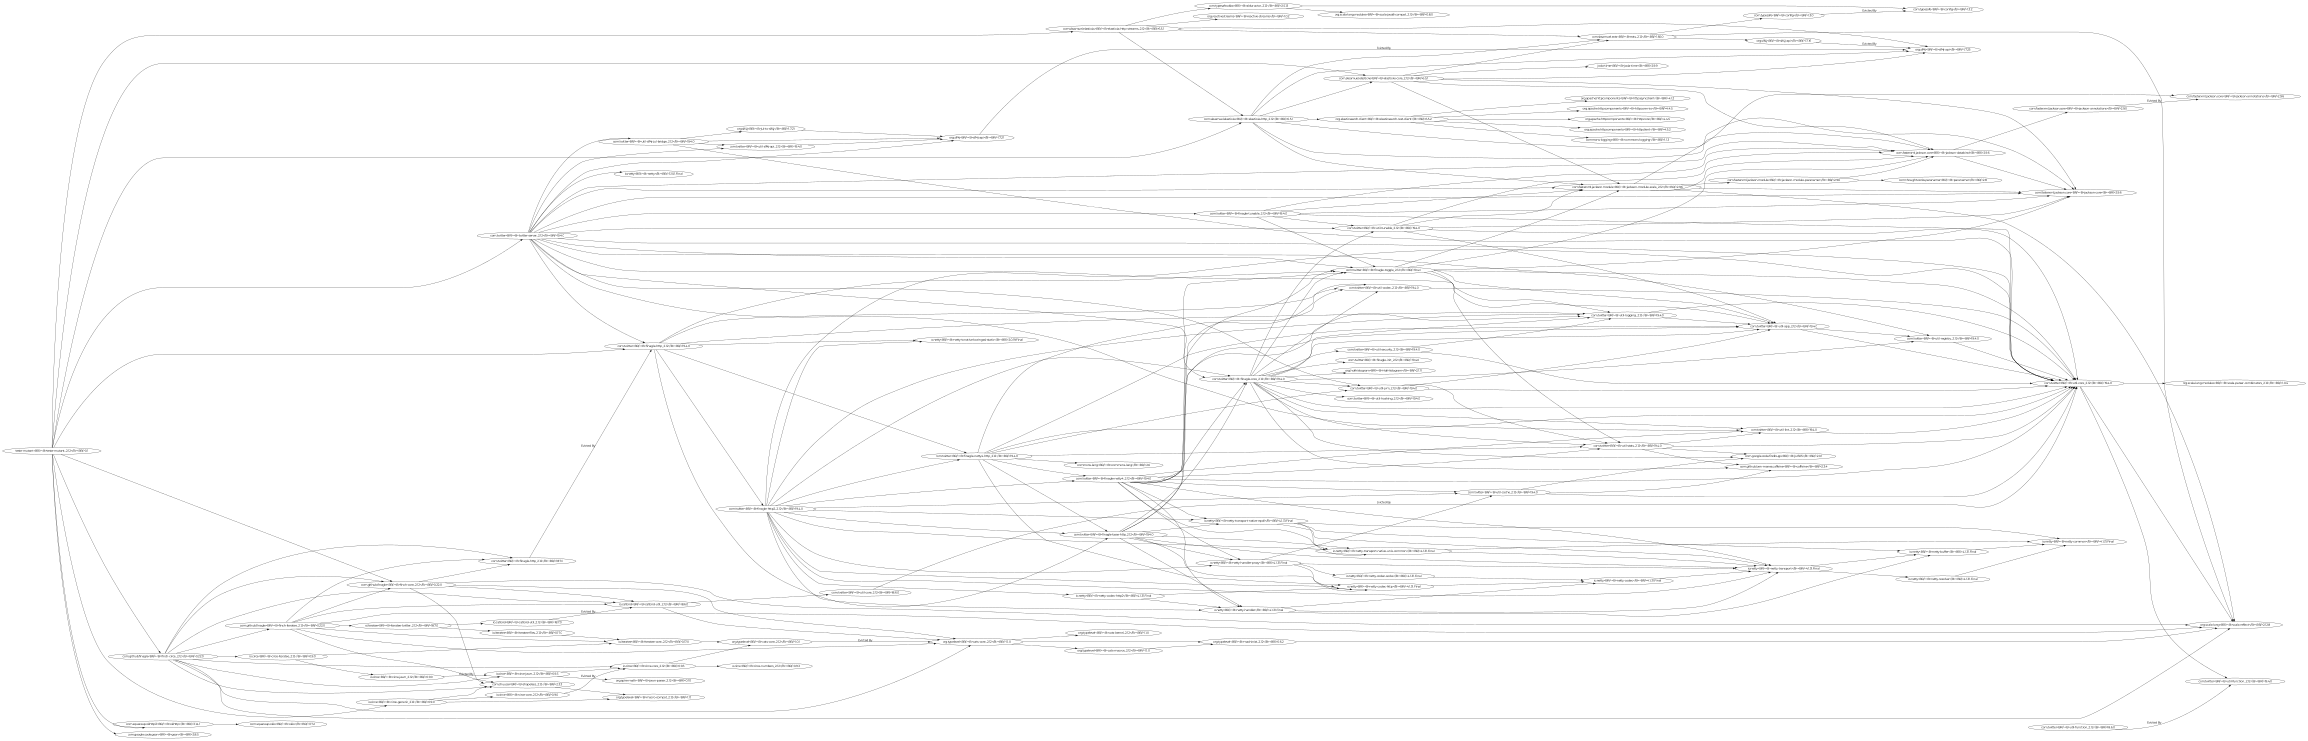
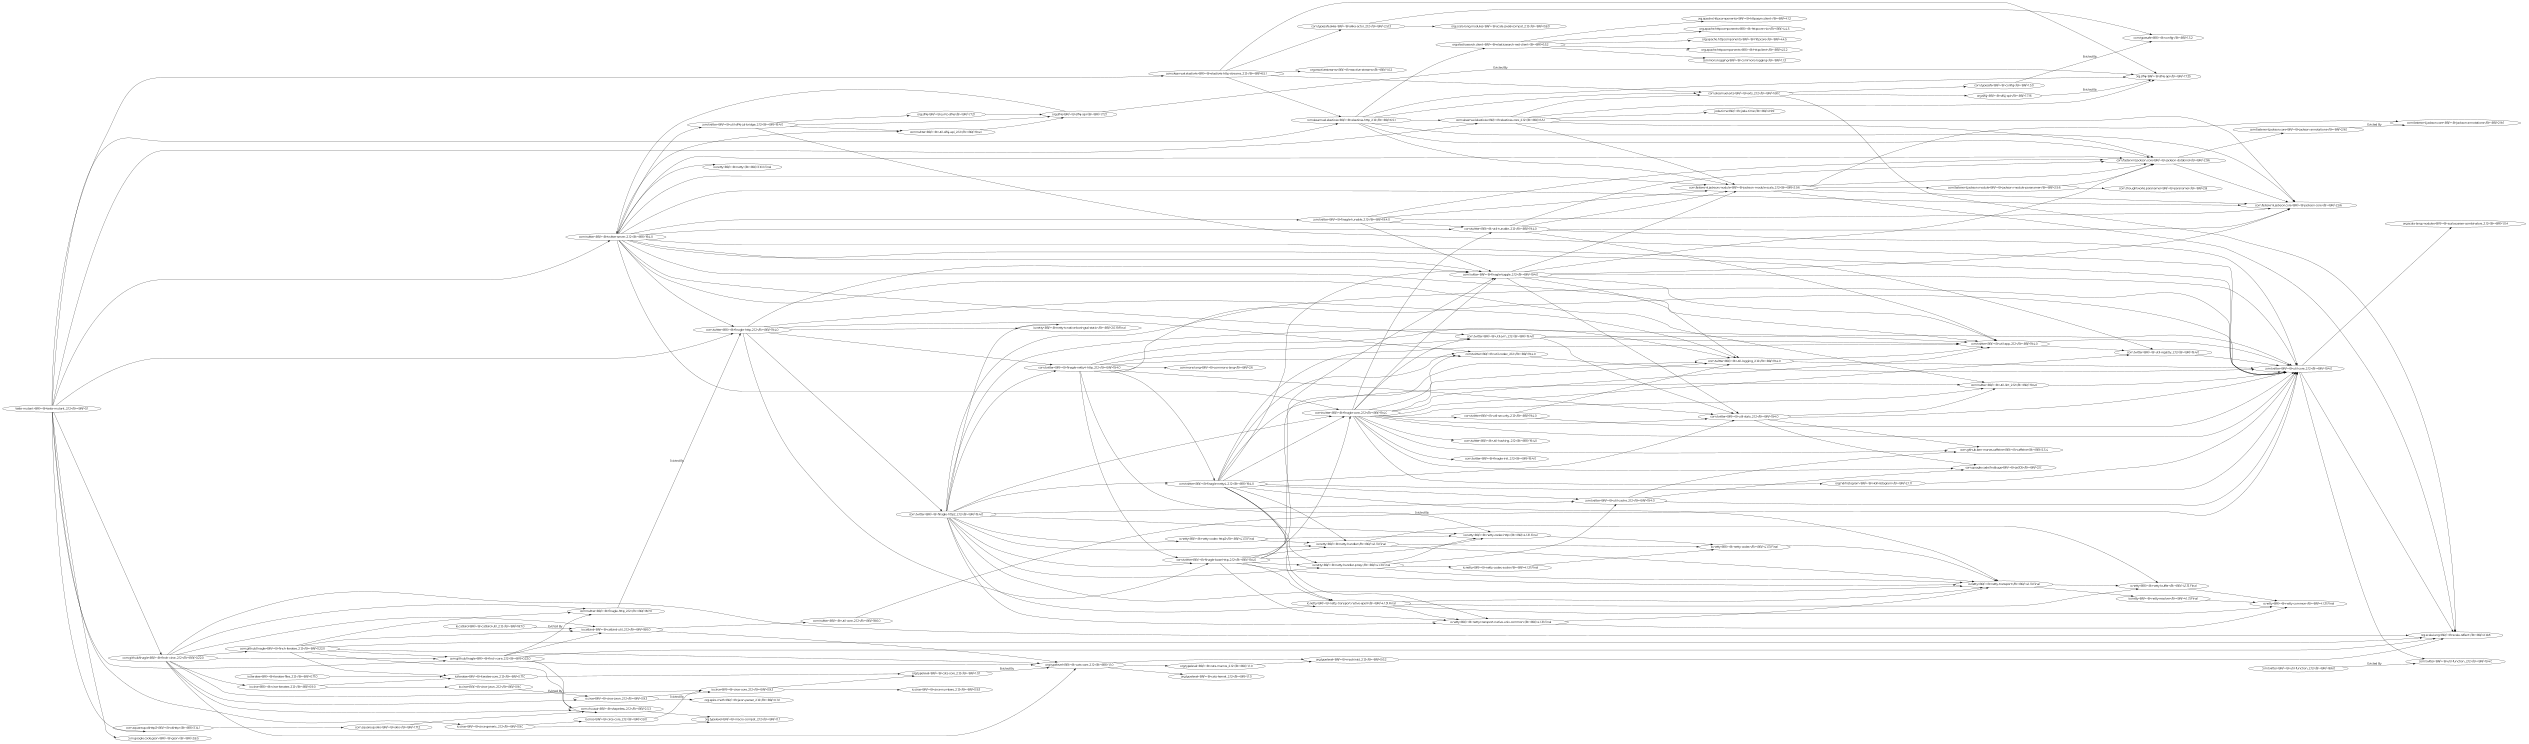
  digraph {
    fontname=Montserrat
    rankdir=LR
    node [fontname=Montserrat labelType=html]
    edge [arrowtail=none fontname=Montserrat]
    n1 [label="teste-mutant<BR/><B>teste-mutant_2.12</B><BR/>0.1"]
    n2 [label="com.sksamuel.elastic4s<BR/><B>elastic4s-http-streams_2.12</B><BR/>6.5.1"]
    n3 [label="com.sksamuel.elastic4s<BR/><B>elastic4s-http_2.12</B><BR/>6.5.1"]
    n4 [label="com.sksamuel.elastic4s<BR/><B>elastic4s-core_2.12</B><BR/>6.5.1"]
    n5 [label="com.squareup.okhttp3<BR/><B>okhttp</B><BR/>3.14.1"]
    n6 [label="com.google.code.gson<BR/><B>gson</B><BR/>2.8.5"]
    n7 [label="com.twitter<BR/><B>twitter-server_2.12</B><BR/>19.4.0"]
    n8 [label="com.twitter<BR/><B>finagle-http_2.12</B><BR/>19.4.0"]
    n9 [label="io.circe<BR/><B>circe-generic_2.12</B><BR/>0.9.0"]
    n10 [label="com.github.finagle<BR/><B>finch-circe_2.12</B><BR/>0.22.0"]
    n11 [label="com.github.finagle<BR/><B>finch-core_2.12</B><BR/>0.22.0"]
    n12 [label="org.reactivestreams<BR/><B>reactive-streams</B><BR/>1.0.2"]
    n13 [label="com.typesafe.akka<BR/><B>akka-actor_2.12</B><BR/>2.5.13"]
    n14 [label="org.slf4j<BR/><B>slf4j-api</B><BR/>1.7.25"]
    n15 [label="com.sksamuel.exts<BR/><B>exts_2.12</B><BR/>1.60.0"]
    n16 [label="org.elasticsearch.client<BR/><B>elasticsearch-rest-client</B><BR/>6.5.2"]
    n17 [label="com.fasterxml.jackson.module<BR/><B>jackson-module-scala_2.12</B><BR/>2.9.6"]
    n18 [label="com.fasterxml.jackson.core<BR/><B>jackson-databind</B><BR/>2.9.6"]
    n19 [label="com.fasterxml.jackson.core<BR/><B>jackson-core</B><BR/>2.9.6"]
    n20 [label="joda-time<BR/><B>joda-time</B><BR/>2.9.9"]
    n21 [label="com.squareup.okio<BR/><B>okio</B><BR/>1.17.2"]
    n22 [label="org.slf4j<BR/><B>slf4j-api</B><BR/>1.7.21" style="stroke-dasharray: 5,5"]
    n23 [label="io.netty<BR/><B>netty</B><BR/>3.10.1.Final"]
    n24 [label="com.twitter<BR/><B>util-slf4j-jul-bridge_2.12</B><BR/>19.4.0"]
    n25 [label="com.twitter<BR/><B>util-slf4j-api_2.12</B><BR/>19.4.0"]
    n26 [label="com.twitter<BR/><B>finagle-tunable_2.12</B><BR/>19.4.0"]
    n27 [label="com.twitter<BR/><B>finagle-core_2.12</B><BR/>19.4.0"]
    n28 [label="com.twitter<BR/><B>util-tunable_2.12</B><BR/>19.4.0"]
    n29 [label="com.twitter<BR/><B>util-jvm_2.12</B><BR/>19.4.0"]
    n30 [label="com.twitter<BR/><B>finagle-toggle_2.12</B><BR/>19.4.0"]
    n31 [label="com.twitter<BR/><B>util-lint_2.12</B><BR/>19.4.0"]
    n32 [label="com.twitter<BR/><B>util-app_2.12</B><BR/>19.4.0"]
    n33 [label="com.twitter<BR/><B>util-registry_2.12</B><BR/>19.4.0"]
    n34 [label="com.twitter<BR/><B>util-core_2.12</B><BR/>19.4.0"]
    n35 [label="com.twitter<BR/><B>finagle-http2_2.12</B><BR/>19.4.0"]
    n36 [label="io.netty<BR/><B>netty-tcnative-boringssl-static</B><BR/>2.0.19.Final"]
    n37 [label="com.twitter<BR/><B>finagle-netty4-http_2.12</B><BR/>19.4.0"]
    n38 [label="com.twitter<BR/><B>finagle-base-http_2.12</B><BR/>19.4.0"]
    n39 [label="com.twitter<BR/><B>util-codec_2.12</B><BR/>19.4.0"]
    n40 [label="com.twitter<BR/><B>util-logging_2.12</B><BR/>19.4.0"]
    n41 [label="io.circe<BR/><B>circe-core_2.12</B><BR/>0.9.0" style="stroke-dasharray: 5,5"]
    n42 [label="com.chuusai<BR/><B>shapeless_2.12</B><BR/>2.3.3"]
    n43 [label="org.typelevel<BR/><B>macro-compat_2.12</B><BR/>1.1.1"]
    n44 [label="org.scala-lang<BR/><B>scala-reflect</B><BR/>2.12.8"]
    n45 [label="com.twitter<BR/><B>finagle-http_2.12</B><BR/>18.7.0" style="stroke-dasharray: 5,5"]
    n46 [label="io.circe<BR/><B>circe-jawn_2.12</B><BR/>0.9.3"]
    n47 [label="io.circe<BR/><B>circe-iteratee_2.12</B><BR/>0.9.0"]
    n48 [label="io.circe<BR/><B>circe-core_2.12</B><BR/>0.9.3"]
    n49 [label="com.github.finagle<BR/><B>finch-iteratee_2.12</B><BR/>0.22.0"]
    n50 [label="io.catbird<BR/><B>catbird-util_2.12</B><BR/>18.6.0"]
    n51 [label="org.typelevel<BR/><B>cats-core_2.12</B><BR/>1.1.0"]
    n52 [label="org.scala-lang.modules<BR/><B>scala-java8-compat_2.12</B><BR/>0.8.0"]
    n53 [label="com.typesafe<BR/><B>config</B><BR/>1.3.2"]
    n54 [label="com.typesafe<BR/><B>config</B><BR/>1.3.0" style="stroke-dasharray: 5,5"]
    n55 [label="org.slf4j<BR/><B>slf4j-api</B><BR/>1.7.16" style="stroke-dasharray: 5,5"]
    n56 [label="commons-logging<BR/><B>commons-logging</B><BR/>1.1.3"]
    n57 [label="org.apache.httpcomponents<BR/><B>httpasyncclient</B><BR/>4.1.2"]
    n58 [label="org.apache.httpcomponents<BR/><B>httpcore-nio</B><BR/>4.4.5"]
    n59 [label="org.apache.httpcomponents<BR/><B>httpcore</B><BR/>4.4.5"]
    n60 [label="org.apache.httpcomponents<BR/><B>httpclient</B><BR/>4.5.2"]
    n61 [label="com.fasterxml.jackson.module<BR/><B>jackson-module-paranamer</B><BR/>2.9.6"]
    n62 [label="com.fasterxml.jackson.core<BR/><B>jackson-annotations</B><BR/>2.9.6"]
    n63 [label="com.fasterxml.jackson.core<BR/><B>jackson-annotations</B><BR/>2.9.0" style="stroke-dasharray: 5,5"]
    n64 [label="org.slf4j<BR/><B>jul-to-slf4j</B><BR/>1.7.21"]
    n65 [label="com.twitter<BR/><B>util-stats_2.12</B><BR/>19.4.0"]
    n66 [label="org.hdrhistogram<BR/><B>HdrHistogram</B><BR/>2.1.11"]
    n67 [label="com.twitter<BR/><B>util-security_2.12</B><BR/>19.4.0"]
    n68 [label="com.twitter<BR/><B>util-hashing_2.12</B><BR/>19.4.0"]
    n69 [label="com.twitter<BR/><B>finagle-init_2.12</B><BR/>19.4.0"]
    n70 [label="com.google.code.findbugs<BR/><B>jsr305</B><BR/>2.0.1"]
    n71 [label="com.github.ben-manes.caffeine<BR/><B>caffeine</B><BR/>2.3.4"]
    n72 [label="com.twitter<BR/><B>util-function_2.12</B><BR/>19.4.0"]
    n73 [label="org.scala-lang.modules<BR/><B>scala-parser-combinators_2.12</B><BR/>1.0.4"]
    n74 [label="io.netty<BR/><B>netty-codec-http2</B><BR/>4.1.31.Final"]
    n75 [label="com.twitter<BR/><B>finagle-netty4_2.12</B><BR/>19.4.0"]
    n76 [label="io.netty<BR/><B>netty-handler-proxy</B><BR/>4.1.31.Final"]
    n77 [label="io.netty<BR/><B>netty-codec-http</B><BR/>4.1.31.Final"]
    n78 [label="io.netty<BR/><B>netty-transport-native-epoll</B><BR/>4.1.31.Final"]
    n79 [label="io.netty<BR/><B>netty-transport-native-unix-common</B><BR/>4.1.31.Final"]
    n80 [label="io.netty<BR/><B>netty-handler</B><BR/>4.1.31.Final"]
    n81 [label="io.netty<BR/><B>netty-transport</B><BR/>4.1.31.Final"]
    n82 [label="com.twitter<BR/><B>util-cache_2.12</B><BR/>19.4.0"]
    n83 [label="commons-lang<BR/><B>commons-lang</B><BR/>2.6"]
    n84 [label="io.netty<BR/><B>netty-codec-socks</B><BR/>4.1.31.Final"]
    n85 [label="io.netty<BR/><B>netty-codec</B><BR/>4.1.31.Final"]
    n86 [label="io.netty<BR/><B>netty-buffer</B><BR/>4.1.31.Final"]
    n87 [label="io.netty<BR/><B>netty-common</B><BR/>4.1.31.Final"]
    n88 [label="io.netty<BR/><B>netty-resolver</B><BR/>4.1.31.Final"]
    n89 [label="com.thoughtworks.paranamer<BR/><B>paranamer</B><BR/>2.8"]
    n90 [label="com.twitter<BR/><B>util-core_2.12</B><BR/>18.6.0" style="stroke-dasharray: 5,5"]
    n91 [label="com.twitter<BR/><B>util-function_2.12</B><BR/>18.6.0" style="stroke-dasharray: 5,5"]
    n92 [label="org.spire-math<BR/><B>jawn-parser_2.12</B><BR/>0.11.1"]
    n93 [label="io.circe<BR/><B>circe-jawn_2.12</B><BR/>0.9.0" style="stroke-dasharray: 5,5"]
    n94 [label="io.iteratee<BR/><B>iteratee-core_2.12</B><BR/>0.17.0"]
    n95 [label="io.circe<BR/><B>circe-numbers_2.12</B><BR/>0.9.3"]
    n96 [label="org.typelevel<BR/><B>cats-core_2.12</B><BR/>1.0.1" style="stroke-dasharray: 5,5"]
-   n97 [label="io.iteratee<BR/><B>iteratee-twitter_2.12</B><BR/>18.7.0"]
    n98 [label="org.typelevel<BR/><B>cats-kernel_2.12</B><BR/>1.1.0"]
    n99 [label="org.typelevel<BR/><B>cats-macros_2.12</B><BR/>1.1.0"]
    n100 [label="org.typelevel<BR/><B>machinist_2.12</B><BR/>0.6.2"]
    n101 [label="io.iteratee<BR/><B>iteratee-files_2.12</B><BR/>0.17.0"]
    n102 [label="io.catbird<BR/><B>catbird-util_2.12</B><BR/>18.7.0" style="stroke-dasharray: 5,5"]
    n1 -> n2
    n1 -> n3
    n1 -> n4
    n1 -> n5
    n1 -> n6
    n1 -> n7
    n1 -> n8
    n1 -> n9
    n1 -> n10
    n1 -> n11
    n2 -> n3
    n2 -> n12
    n2 -> n13
    n2 -> n14
    n2 -> n15
    n3 -> n4
    n3 -> n14
    n3 -> n15
    n3 -> n16
    n3 -> n17
    n3 -> n18
    n3 -> n19
    n4 -> n14
    n4 -> n15
    n4 -> n17
    n4 -> n18
    n4 -> n19
    n4 -> n20
    n5 -> n21
    n7 -> n8
    n7 -> n17
    n7 -> n18
    n7 -> n19
-   n7 -> n22
+   n22 -> n7
    n7 -> n23
    n7 -> n24
    n7 -> n25
    n7 -> n26
    n7 -> n27
    n7 -> n28
    n7 -> n29
    n7 -> n30
    n7 -> n31
    n7 -> n32
    n7 -> n33
    n7 -> n34
    n8 -> n30
    n8 -> n35
    n8 -> n36
    n8 -> n37
    n8 -> n38
    n8 -> n39
    n8 -> n40
    n9 -> n41
-   n9 -> n42
+   n21 -> n42
    n9 -> n43
    n10 -> n11
    n10 -> n42
    n10 -> n44
    n10 -> n45
    n10 -> n46
    n10 -> n47
    n10 -> n48
    n10 -> n49
    n10 -> n50
    n10 -> n51
    n11 -> n42
    n11 -> n44
    n11 -> n45
    n11 -> n50
    n11 -> n51
    n13 -> n52
    n13 -> n53
    n15 -> n44
    n15 -> n54
    n15 -> n55
    n16 -> n56
    n16 -> n57
    n16 -> n58
    n16 -> n59
    n16 -> n60
    n17 -> n18
    n17 -> n19
    n17 -> n44
    n17 -> n61
    n17 -> n62
    n18 -> n19
    n18 -> n63
    n22 -> n14 [label="Evicted By" style="stroke-dasharray: 5,5"]
    n24 -> n22
    n24 -> n25
    n24 -> n34
    n24 -> n64
    n25 -> n22
    n26 -> n17
    n26 -> n18
    n26 -> n19
    n26 -> n28
    n26 -> n30
-   n26 -> n34
+   n66 -> n34
    n27 -> n28
    n27 -> n29
    n27 -> n30
    n27 -> n31
    n27 -> n32
    n27 -> n33
    n27 -> n34
    n27 -> n39
    n27 -> n40
    n27 -> n65
    n27 -> n66
    n27 -> n67
    n27 -> n68
    n27 -> n69
    n27 -> n70
    n27 -> n71
    n28 -> n17
    n28 -> n18
    n28 -> n19
    n28 -> n32
    n28 -> n34
    n29 -> n32
    n29 -> n34
    n29 -> n65
    n30 -> n17
    n30 -> n18
    n30 -> n19
    n30 -> n32
    n30 -> n34
    n30 -> n40
    n30 -> n65
    n31 -> n34
    n32 -> n33
    n32 -> n34
    n33 -> n34
    n34 -> n44
    n34 -> n72
    n34 -> n73
    n35 -> n27
    n35 -> n34
    n35 -> n36
    n35 -> n37
    n35 -> n38
    n35 -> n40
    n35 -> n74
    n35 -> n75
    n35 -> n76
    n35 -> n77
    n35 -> n78
    n35 -> n79
    n35 -> n80
    n35 -> n81
    n35 -> n82
    n37 -> n29
    n37 -> n32
    n37 -> n34
    n37 -> n38
    n37 -> n39
    n37 -> n65
    n37 -> n75
    n37 -> n77
    n37 -> n83
    n38 -> n27
    n38 -> n30
    n38 -> n40
    n38 -> n76
    n38 -> n77
    n38 -> n78
    n38 -> n79
    n38 -> n80
    n38 -> n81
    n39 -> n34
    n40 -> n32
    n40 -> n34
    n41 -> n48 [label="Evicted By" style="stroke-dasharray: 5,5"]
    n42 -> n43
    n45 -> n8 [label="Evicted By" style="stroke-dasharray: 5,5"]
    n46 -> n48
    n46 -> n92
    n47 -> n93
    n47 -> n94
    n48 -> n95
    n48 -> n96
    n49 -> n11
    n49 -> n42
    n49 -> n44
    n49 -> n45
    n49 -> n50
    n49 -> n51
    n49 -> n94
-   n49 -> n97
    n50 -> n51
    n50 -> n90
    n51 -> n98
    n51 -> n99
    n51 -> n100
    n54 -> n53 [label="Evicted By" style="stroke-dasharray: 5,5"]
    n55 -> n14 [label="Evicted By" style="stroke-dasharray: 5,5"]
    n61 -> n18
    n61 -> n89
    n63 -> n62 [label="Evicted By" style="stroke-dasharray: 5,5"]
    n64 -> n22
    n65 -> n31
    n65 -> n34
    n65 -> n70
    n65 -> n71
    n67 -> n34
    n67 -> n40
    n74 -> n77
    n74 -> n80
    n75 -> n27
    n75 -> n30
    n75 -> n31
    n75 -> n32
    n75 -> n34
    n75 -> n39
    n75 -> n65
    n75 -> n76
    n75 -> n78
    n75 -> n79
    n75 -> n80
    n75 -> n81
    n75 -> n82
    n76 -> n77
    n76 -> n81
    n76 -> n82
    n76 -> n84
    n77 -> n85
    n78 -> n79
    n78 -> n81
    n78 -> n86
    n78 -> n87
    n79 -> n81
    n79 -> n87
    n80 -> n81
    n80 -> n85
    n80 -> n86
    n81 -> n86
    n81 -> n88
    n82 -> n34
    n82 -> n70
    n82 -> n71
    n84 -> n85
    n85 -> n81
    n86 -> n87
    n88 -> n87
    n90 -> n34 [label="Evicted By" style="stroke-dasharray: 5,5"]
    n91 -> n72 [label="Evicted By" style="stroke-dasharray: 5,5"]
    n93 -> n46 [label="Evicted By" style="stroke-dasharray: 5,5"]
    n94 -> n96
    n96 -> n51 [label="Evicted By" style="stroke-dasharray: 5,5"]
-   n97 -> n101
-   n97 -> n102
    n99 -> n100
    n100 -> n44
    n101 -> n94
    n102 -> n50 [label="Evicted By" style="stroke-dasharray: 5,5"]
  }
